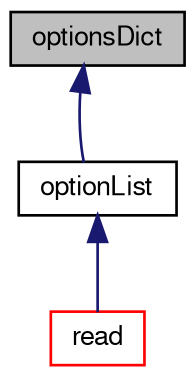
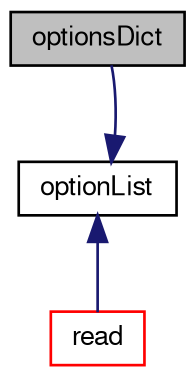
  digraph {
    rankdir=TB
    node [color=black fontname=FreeSans fontsize=10 shape=record]
    edge [color=midnightblue dir=back fontname=FreeSans fontsize=10 labelfontname=FreeSans labelfontsize=10 style=solid]
    n1 [fillcolor=grey75 fontcolor=black height=0.2 label=optionsDict style=filled width=0.4]
    n2 [height=0.2 label=optionList width=0.4]
    n3 [color=red height=0.2 label=read width=0.4]
-   n1 -> n2
+   n2 -> n1
    n2 -> n3
  }
